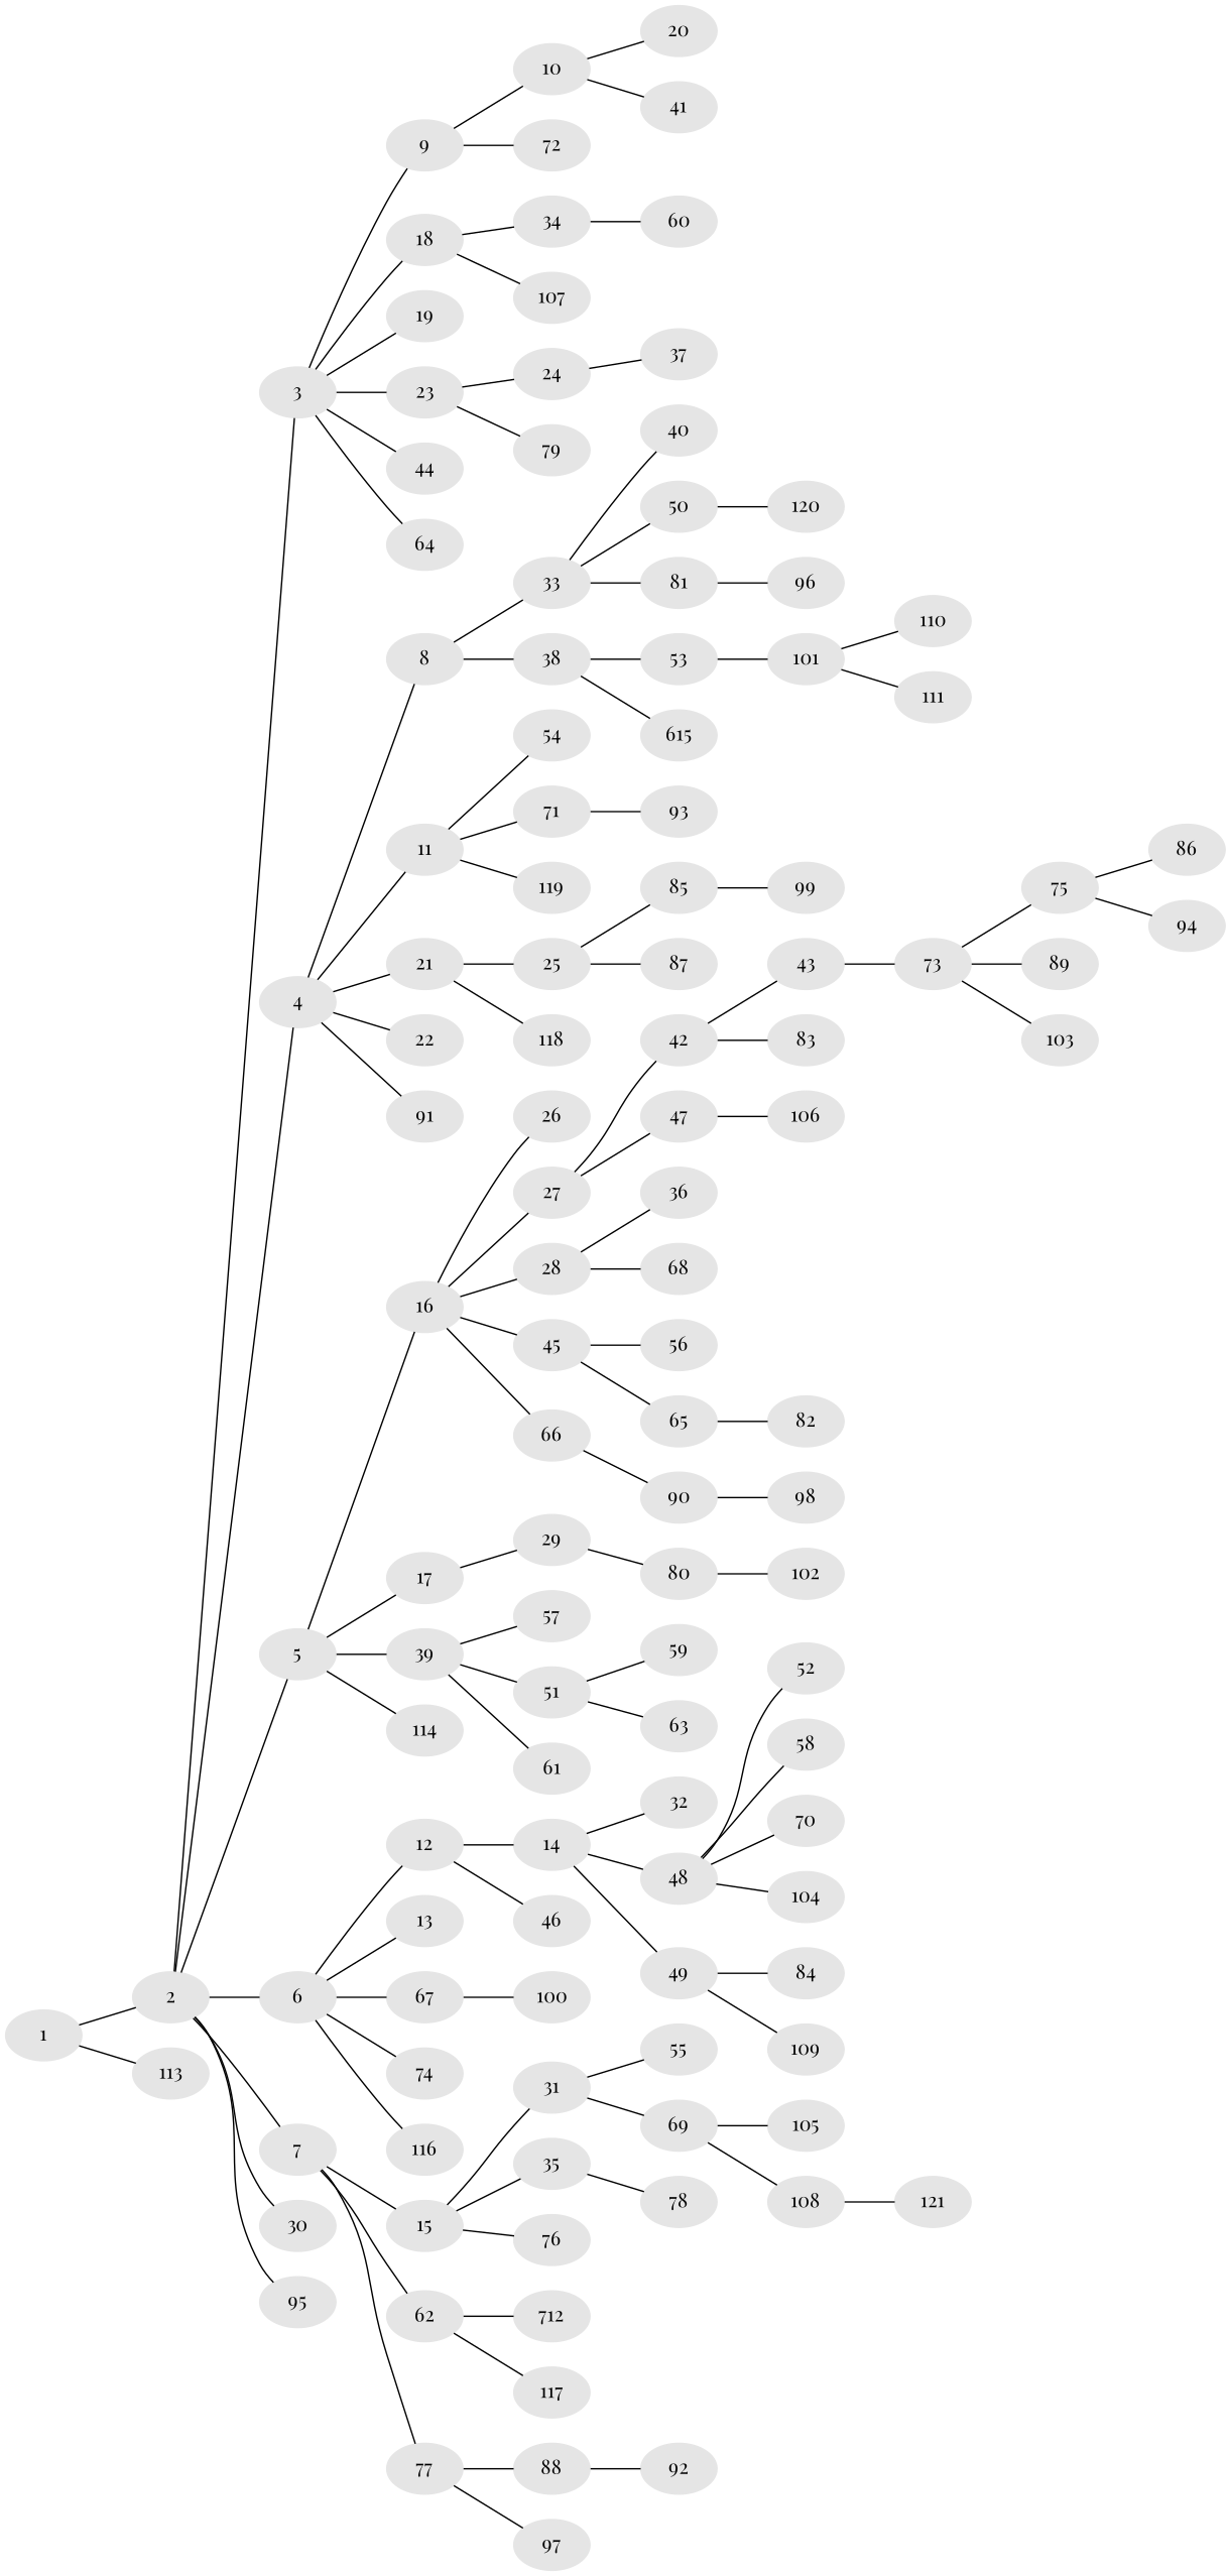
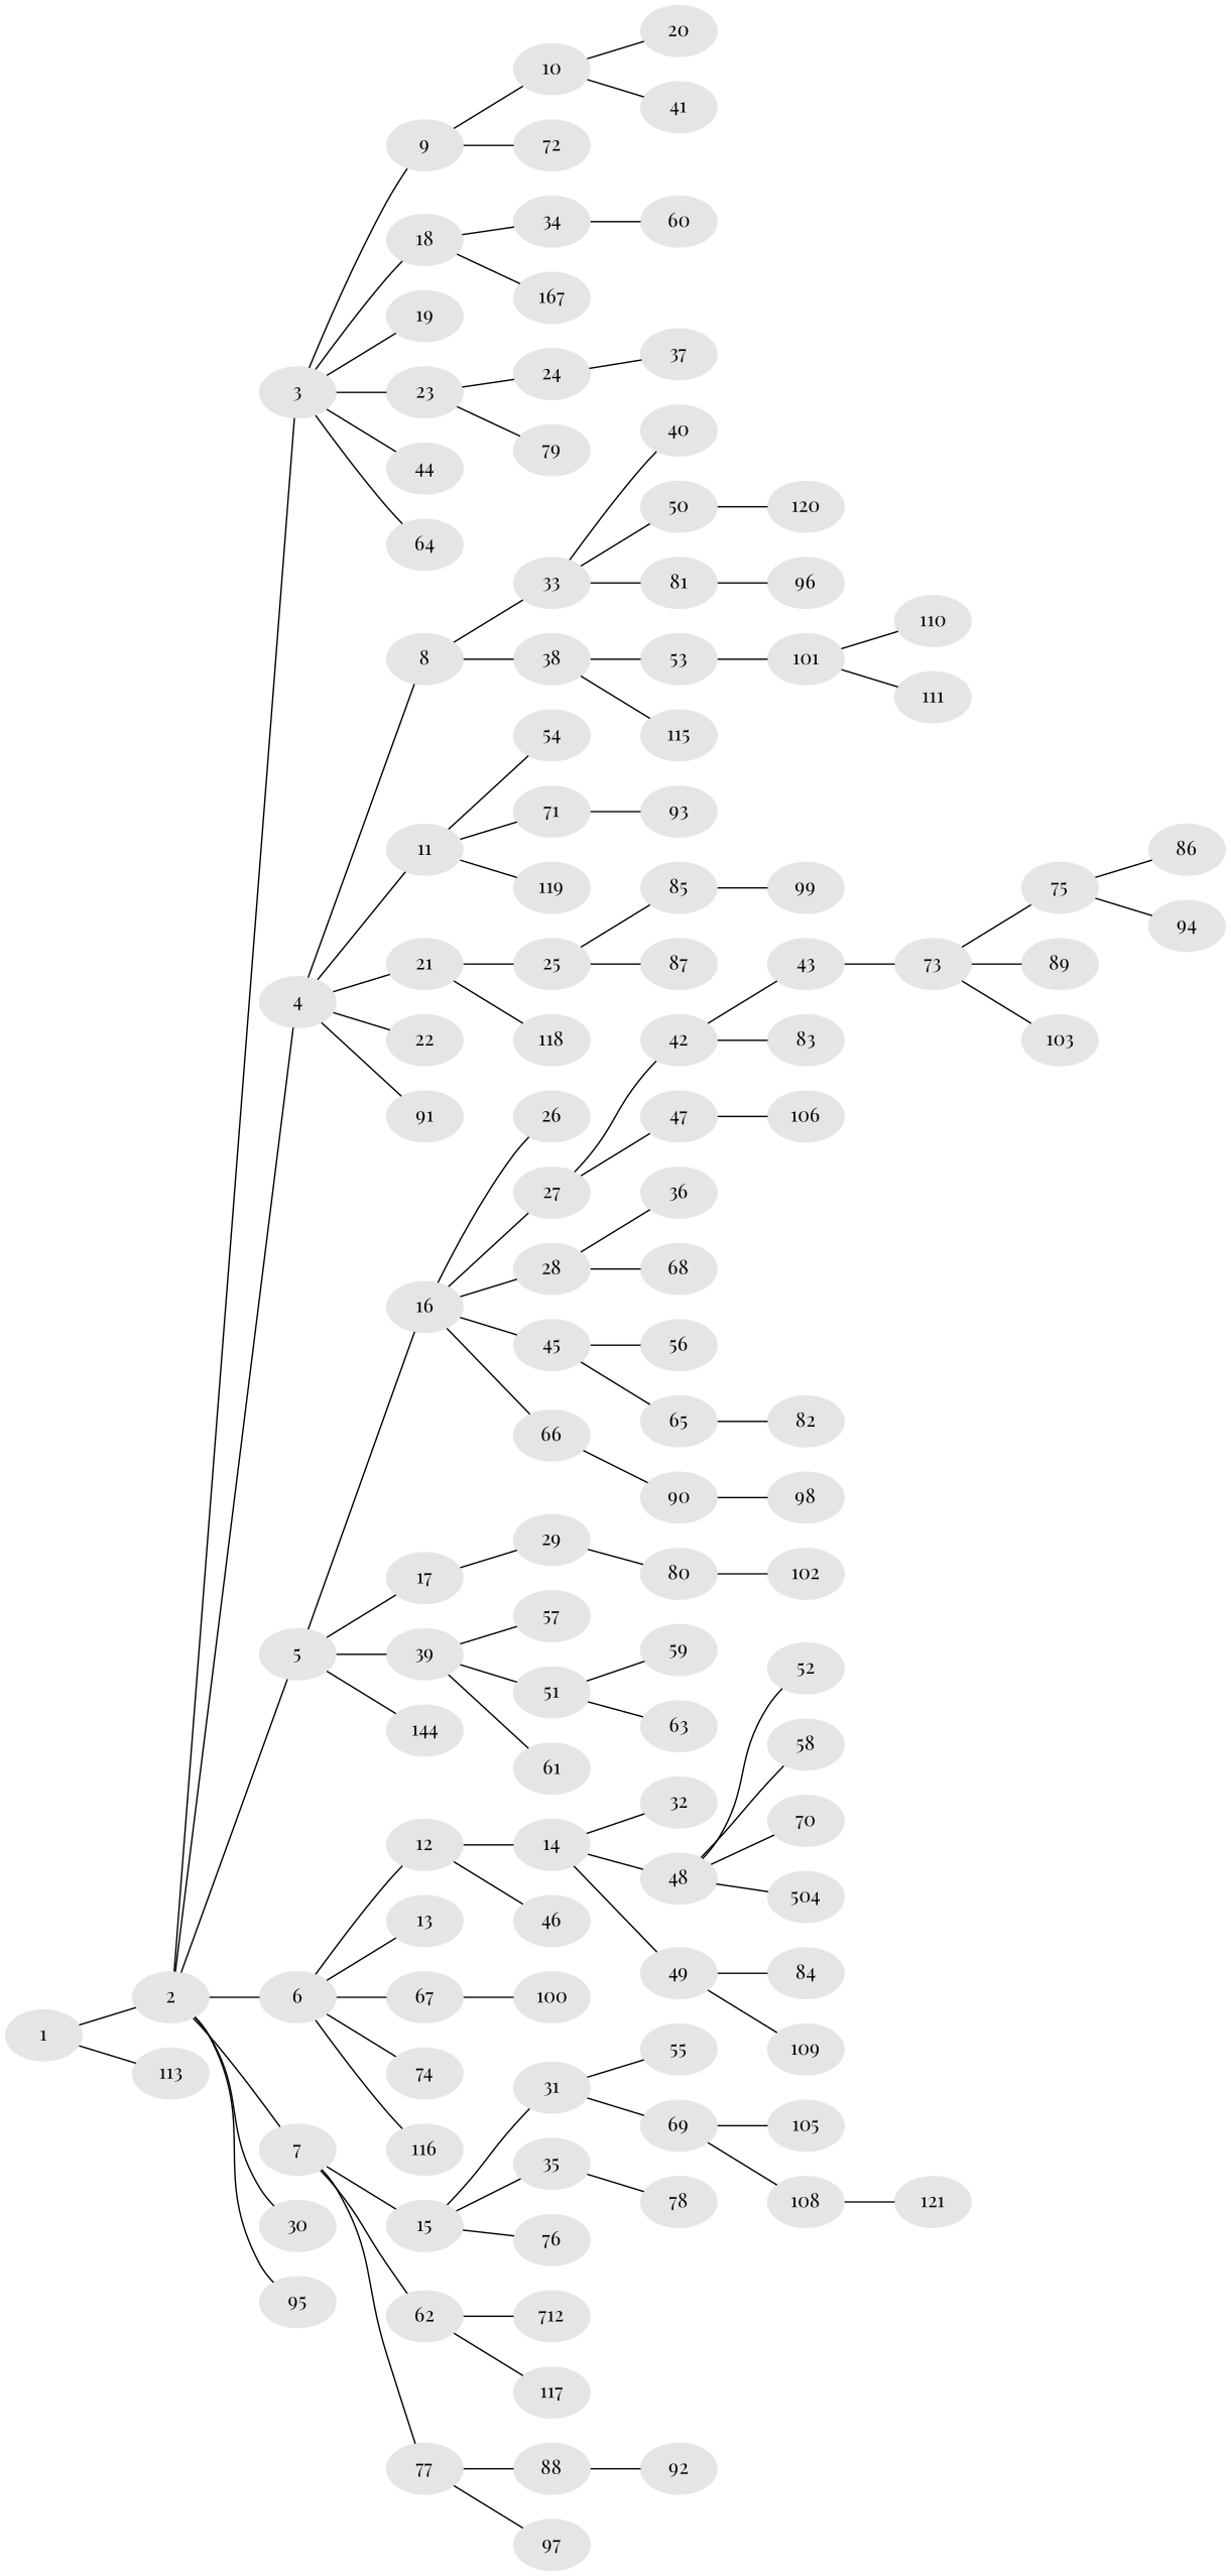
  graph {
    fontname="Playfair Display"
    rankdir=LR
    node [color=gray90 fontname="Playfair Display" style=filled]
    edge [fontname="Playfair Display"]
    1
    2
    113
    3
    4
    5
    6
    7
    30
    95
    9
    18
    19
    23
    44
    64
    8
    11
    21
    22
    91
    16
    17
    39
-   114
+   114 [label=144]
    12
    13
    67
    74
    116
    15
    62
    77
    10
    72
    34
-   107
+   107 [label=167]
    24
    79
    33
    38
    54
    71
    119
    25
    118
    26
    27
    28
    45
    66
    29
    57
    51
    61
    14
    46
    100
    31
    35
    76
    n62 [label=712]
    117
    88
    97
    40
    50
    81
    53
-   115 [label=615]
+   115
    20
    41
    93
    32
    48
    49
    52
    58
    70
-   104
+   104 [label=504]
    84
    109
    55
    69
    78
    42
    47
    36
    68
    56
    65
    90
    80
    60
    85
    87
    37
    99
    43
    83
    106
    102
    105
    108
    120
    96
    101
    59
    63
    73
    75
    89
    103
    82
    110
    111
    98
    121
    86
    94
    92
    1 -- 2
    1 -- 113
    2 -- 3
    2 -- 4
    2 -- 5
    2 -- 6
    2 -- 7
    2 -- 30
    2 -- 95
    3 -- 9
    3 -- 18
    3 -- 19
    3 -- 23
    3 -- 44
    3 -- 64
    4 -- 8
    4 -- 11
    4 -- 21
    4 -- 22
    4 -- 91
    5 -- 16
    5 -- 17
    5 -- 39
    5 -- 114
    6 -- 12
    6 -- 13
    6 -- 67
    6 -- 74
    6 -- 116
    7 -- 15
    7 -- 62
    7 -- 77
    9 -- 10
    9 -- 72
    18 -- 34
    18 -- 107
    23 -- 24
    23 -- 79
    8 -- 33
    8 -- 38
    11 -- 54
    11 -- 71
    11 -- 119
    21 -- 25
    21 -- 118
    16 -- 26
    16 -- 27
    16 -- 28
    16 -- 45
    16 -- 66
    17 -- 29
    39 -- 57
    39 -- 51
    39 -- 61
    12 -- 14
    12 -- 46
    67 -- 100
    15 -- 31
    15 -- 35
    15 -- 76
    62 -- n62
    62 -- 117
    77 -- 88
    77 -- 97
    10 -- 20
    10 -- 41
    34 -- 60
    24 -- 37
    33 -- 40
    33 -- 50
    33 -- 81
    38 -- 53
    38 -- 115
    71 -- 93
    25 -- 85
    25 -- 87
    27 -- 42
    27 -- 47
    28 -- 36
    28 -- 68
    45 -- 56
    45 -- 65
    66 -- 90
    29 -- 80
    51 -- 59
    51 -- 63
    14 -- 32
    14 -- 48
    14 -- 49
    31 -- 55
    31 -- 69
    35 -- 78
    88 -- 92
    50 -- 120
    81 -- 96
    53 -- 101
    48 -- 52
    48 -- 58
    48 -- 70
    48 -- 104
    49 -- 84
    49 -- 109
    69 -- 105
    69 -- 108
    42 -- 43
    42 -- 83
    47 -- 106
    65 -- 82
    90 -- 98
    80 -- 102
    85 -- 99
    43 -- 73
    108 -- 121
    101 -- 110
    101 -- 111
    73 -- 75
    73 -- 89
    73 -- 103
    75 -- 86
    75 -- 94
  }
